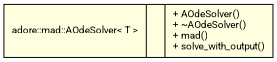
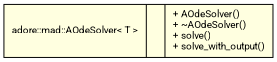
  digraph {
    rankdir=LR
    fontname=Roboto
-   n1 [color=black fillcolor=lightyellow fontcolor=black fontname=Roboto fontsize=10 height=0.2 label="{adore::mad::AOdeSolver\< T \>\n||+ AOdeSolver()\l+ ~AOdeSolver()\l+ mad()\l+ solve_with_output()\l}" shape=record style=filled width=0.4]
+   n1 [color=black fillcolor=lightyellow fontcolor=black fontname=Roboto fontsize=10 height=0.2 label="{adore::mad::AOdeSolver\< T \>\n||+ AOdeSolver()\l+ ~AOdeSolver()\l+ solve()\l+ solve_with_output()\l}" shape=record style=filled width=0.4]
  }
